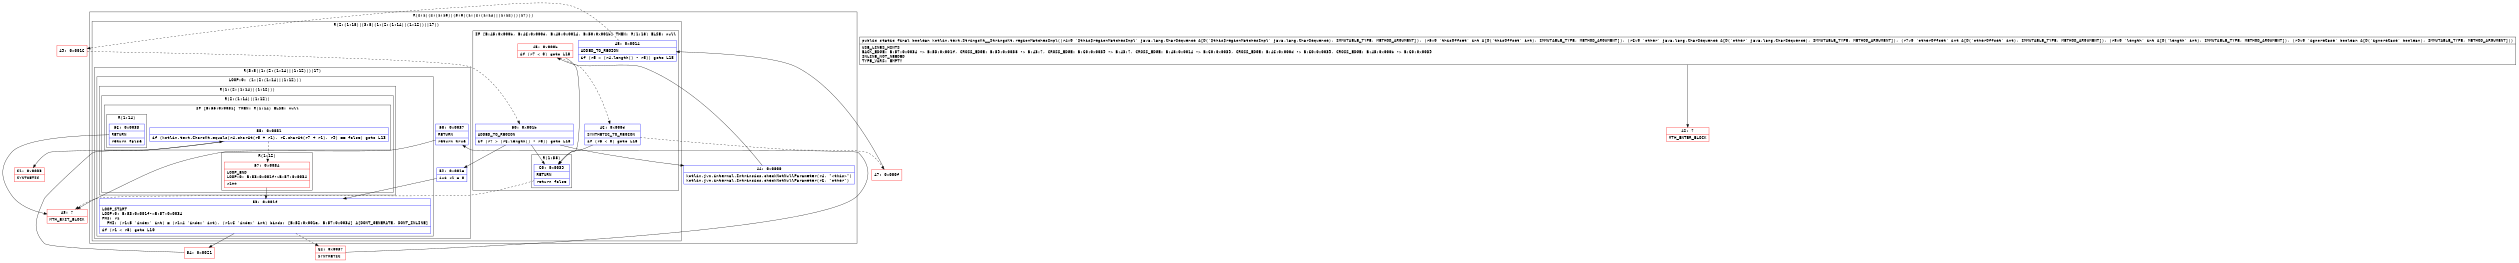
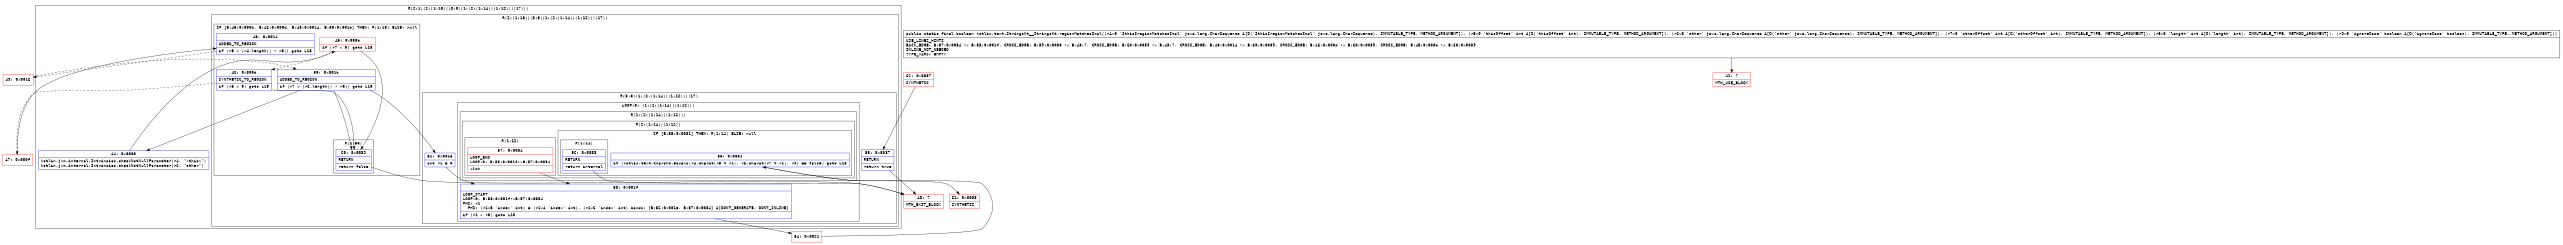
  digraph {
    fontname="DejaVu Sans Mono"
    node [color=blue fontname="DejaVu Sans Mono" shape=record]
    edge [fontname="DejaVu Sans Mono"]
    n1 [label="{60\:\ 0x0039|RETURN\l|return false\l}"]
    n2 [color=red label="{45\:\ 0x000b|if (r7 \< 0) goto L18\l}"]
    n3 [label="{46\:\ 0x000d|SYNTHETIC_TO_REGION\l|if (r5 \< 0) goto L18\l}"]
    n4 [label="{48\:\ 0x0014|ADDED_TO_REGION\l|if (r5 \> (r4.length() \- r8)) goto L18\l}"]
    n5 [label="{50\:\ 0x001b|ADDED_TO_REGION\l|if (r7 \> (r6.length() \- r8)) goto L18\l}"]
-   n6 [label="{56\:\ 0x0033|RETURN\l|return false\l}"]
+   n6 [label="{56\:\ 0x0033|RETURN\l|return internal\l}"]
    n7 [label="{55\:\ 0x0031|if (kotlin.text.CharsKt.equals(r4.charAt(r5 + r1), r6.charAt(r7 + r1), r9) == false) goto L13\l}"]
    n8 [color=red label="{57\:\ 0x0034|LOOP_END\lLOOP:0: B:53:0x001f\-\>B:57:0x0034\l|r1++\l}"]
    n9 [label="{53\:\ 0x001f|LOOP_START\lLOOP:0: B:53:0x001f\-\>B:57:0x0034\lPHI: r1 \l  PHI: (r1v5 'index' int) = (r1v4 'index' int), (r1v6 'index' int) binds: [B:52:0x001e, B:57:0x0034] A[DONT_GENERATE, DONT_INLINE]\l|if (r1 \< r8) goto L10\l}"]
    n10 [label="{52\:\ 0x001e|int r1 = 0\l}"]
    n11 [label="{58\:\ 0x0037|RETURN\l|return true\l}"]
    n12 [label="{44\:\ 0x0000|kotlin.jvm.internal.Intrinsics.checkNotNullParameter(r4, \"\<this\>\")\lkotlin.jvm.internal.Intrinsics.checkNotNullParameter(r6, \"other\")\l}"]
    n13 [color=red label="{43\:\ ?|MTH_EXIT_BLOCK\l}"]
    n14 [color=red label="{47\:\ 0x000f}"]
    n15 [color=red label="{49\:\ 0x0016}"]
    n16 [color=red label="{61\:\ 0x0033|SYNTHETIC\l}"]
    n17 [color=red label="{54\:\ 0x0021}"]
    n18 [color=red label="{62\:\ 0x0037|SYNTHETIC\l}"]
-   n19 [color=red label="{42\:\ ?|MTH_ENTER_BLOCK\l}"]
+   n19 [color=red label="{42\:\ ?|MTH_USE_BLOCK\l}"]
    n20 [label="{public static final boolean kotlin.text.StringsKt__StringsKt.regionMatchesImpl((r4v0 '$this$regionMatchesImpl' java.lang.CharSequence A[D('$this$regionMatchesImpl' java.lang.CharSequence), IMMUTABLE_TYPE, METHOD_ARGUMENT]), (r5v0 'thisOffset' int A[D('thisOffset' int), IMMUTABLE_TYPE, METHOD_ARGUMENT]), (r6v0 'other' java.lang.CharSequence A[D('other' java.lang.CharSequence), IMMUTABLE_TYPE, METHOD_ARGUMENT]), (r7v0 'otherOffset' int A[D('otherOffset' int), IMMUTABLE_TYPE, METHOD_ARGUMENT]), (r8v0 'length' int A[D('length' int), IMMUTABLE_TYPE, METHOD_ARGUMENT]), (r9v0 'ignoreCase' boolean A[D('ignoreCase' boolean), IMMUTABLE_TYPE, METHOD_ARGUMENT]))  | USE_LINES_HINTS\lBACK_EDGE: B:57:0x0034 \-\> B:53:0x001f, CROSS_EDGE: B:59:0x0038 \-\> B:43:?, CROSS_EDGE: B:60:0x0039 \-\> B:43:?, CROSS_EDGE: B:48:0x0014 \-\> B:60:0x0039, CROSS_EDGE: B:46:0x000d \-\> B:60:0x0039, CROSS_EDGE: B:45:0x000b \-\> B:60:0x0039\lINLINE_NOT_NEEDED\lTYPE_VARS: EMPTY\l}" color=""]
    subgraph cluster_1 {
      label="R(2:1|(2:(1:18)|(3:8|(1:(2:(1:14)|(1:12)))|17)))"
      n12
      subgraph cluster_2 {
        label="R(2:(1:18)|(3:8|(1:(2:(1:14)|(1:12)))|17))"
        subgraph cluster_3 {
          label="IF [B:45:0x000b, B:46:0x000d, B:48:0x0014, B:50:0x001b] THEN: R(1:18) ELSE: null"
          n2
          n3
          n4
          n5
          subgraph cluster_4 {
            label="R(1:58)"
            n1
          }
        }
        subgraph cluster_5 {
          label="R(3:8|(1:(2:(1:14)|(1:12)))|17)"
          n10
          n11
          subgraph cluster_6 {
            label="LOOP:0: (1:(2:(1:14)|(1:12)))"
            n9
            subgraph cluster_7 {
              label="R(1:(2:(1:14)|(1:12)))"
              subgraph cluster_8 {
                label="R(2:(1:14)|(1:12))"
                subgraph cluster_9 {
                  label="IF [B:55:0x0031] THEN: R(1:14) ELSE: null"
                  n7
                  subgraph cluster_10 {
                    label="R(1:14)"
                    n6
                  }
                }
                subgraph cluster_11 {
                  label="R(1:12)"
                  n8
                }
              }
            }
          }
        }
      }
    }
-   n1 -> n13 [style=dashed]
+   n1 -> n13
    n2 -> n1
    n2 -> n3 [style=dashed]
    n3 -> n1
    n3 -> n14 [style=dashed]
    n4 -> n15 [style=dashed]
    n5 -> n1
    n5 -> n10 [style=solid]
    n5 -> n12
    n6 -> n13
-   n7 -> n8 [style=dashed]
    n7 -> n16
    n8 -> n9
    n9 -> n17
-   n9 -> n18 [style=dashed]
    n10 -> n9
    n11 -> n13
    n12 -> n2
    n14 -> n4
    n15 -> n5 [style=dashed]
    n17 -> n7
    n18 -> n11
    n20 -> n19
  }
